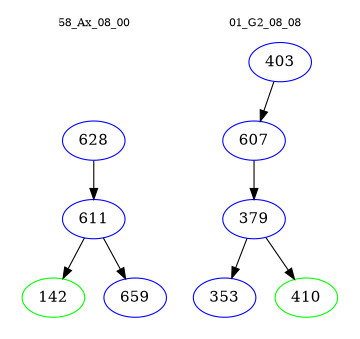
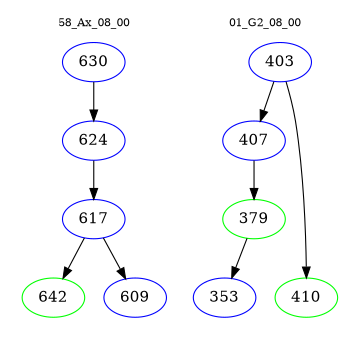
  digraph {
    node [color=blue]
    edge [color=black]
-   n2 [label=628]
-   n3 [color=green label=142]
-   n4 [label=611]
-   n5 [label=659]
+   n1 [label=630]
+   n2 [label=624]
+   n3 [color=green label=642]
+   n4 [label=617]
+   n5 [label=609]
    n6 [label=403]
-   n7 [label=607]
+   n7 [label=407]
    n8 [color=green label=410]
-   n9 [label=379]
+   n9 [color=green label=379]
    n10 [label=353]
    subgraph cluster_1 {
      color=white
      fontsize=10
      label="58_Ax_08_00"
+     n1
      n2
      n3
      n4
      n5
    }
    subgraph cluster_2 {
      color=white
      fontsize=10
-     label="01_G2_08_08"
+     label="01_G2_08_00"
      n6
      n7
      n8
      n9
      n10
    }
+   n1 -> n2
    n2 -> n4
    n4 -> n3
    n4 -> n5
    n6 -> n7
-   n9 -> n8
+   n6 -> n8
    n7 -> n9
    n9 -> n10
  }
